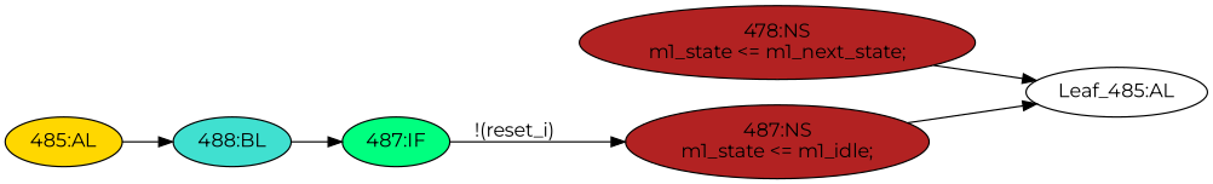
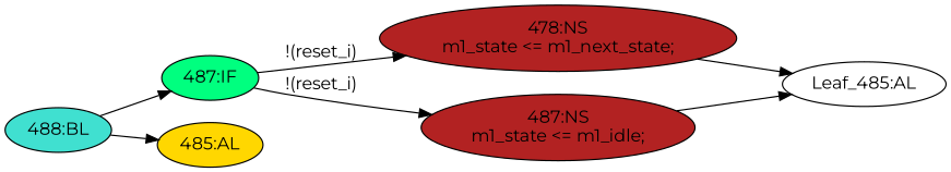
  strict digraph {
    fontname=Montserrat
    rankdir=LR
    node [fillcolor=firebrick fontname=Montserrat statements="[]" style=filled typ=NonblockingSubstitution]
    edge [cond="[]" fontname=Montserrat lineno=None]
    n1 [ast="<pyverilog.vparser.ast.NonblockingSubstitution object at 0x7f19debe5e10>" label="478:NS\nm1_state <= m1_next_state;" statements="[<pyverilog.vparser.ast.NonblockingSubstitution object at 0x7f19debe5e10>]"]
    n2 [def_var="['m1_state']" label="Leaf_485:AL" fillcolor="" statements="" style="" typ=""]
    n3 [ast="<pyverilog.vparser.ast.Block object at 0x7f19debeb050>" fillcolor=turquoise label="488:BL" typ=Block]
    n4 [ast="<pyverilog.vparser.ast.IfStatement object at 0x7f19debeb0d0>" fillcolor=springgreen label="487:IF" typ=IfStatement]
    n5 [ast="<pyverilog.vparser.ast.NonblockingSubstitution object at 0x7f19debeb190>" label="487:NS\nm1_state <= m1_idle;" statements="[<pyverilog.vparser.ast.NonblockingSubstitution object at 0x7f19debeb190>]"]
    n6 [ast="<pyverilog.vparser.ast.Always object at 0x7f19debeb310>" clk_sens=True fillcolor=gold label="485:AL" sens="['clk_i', 'reset_i']" typ=Always use_var="['m1_next_state', 'reset_i']"]
    n1 -> n2
    n3 -> n4
+   n4 -> n1 [cond="['reset_i']" label="!(reset_i)" lineno=487]
    n4 -> n5 [cond="['reset_i']" label="!(reset_i)" lineno=487]
    n5 -> n2
-   n6 -> n3
+   n3 -> n6
  }
